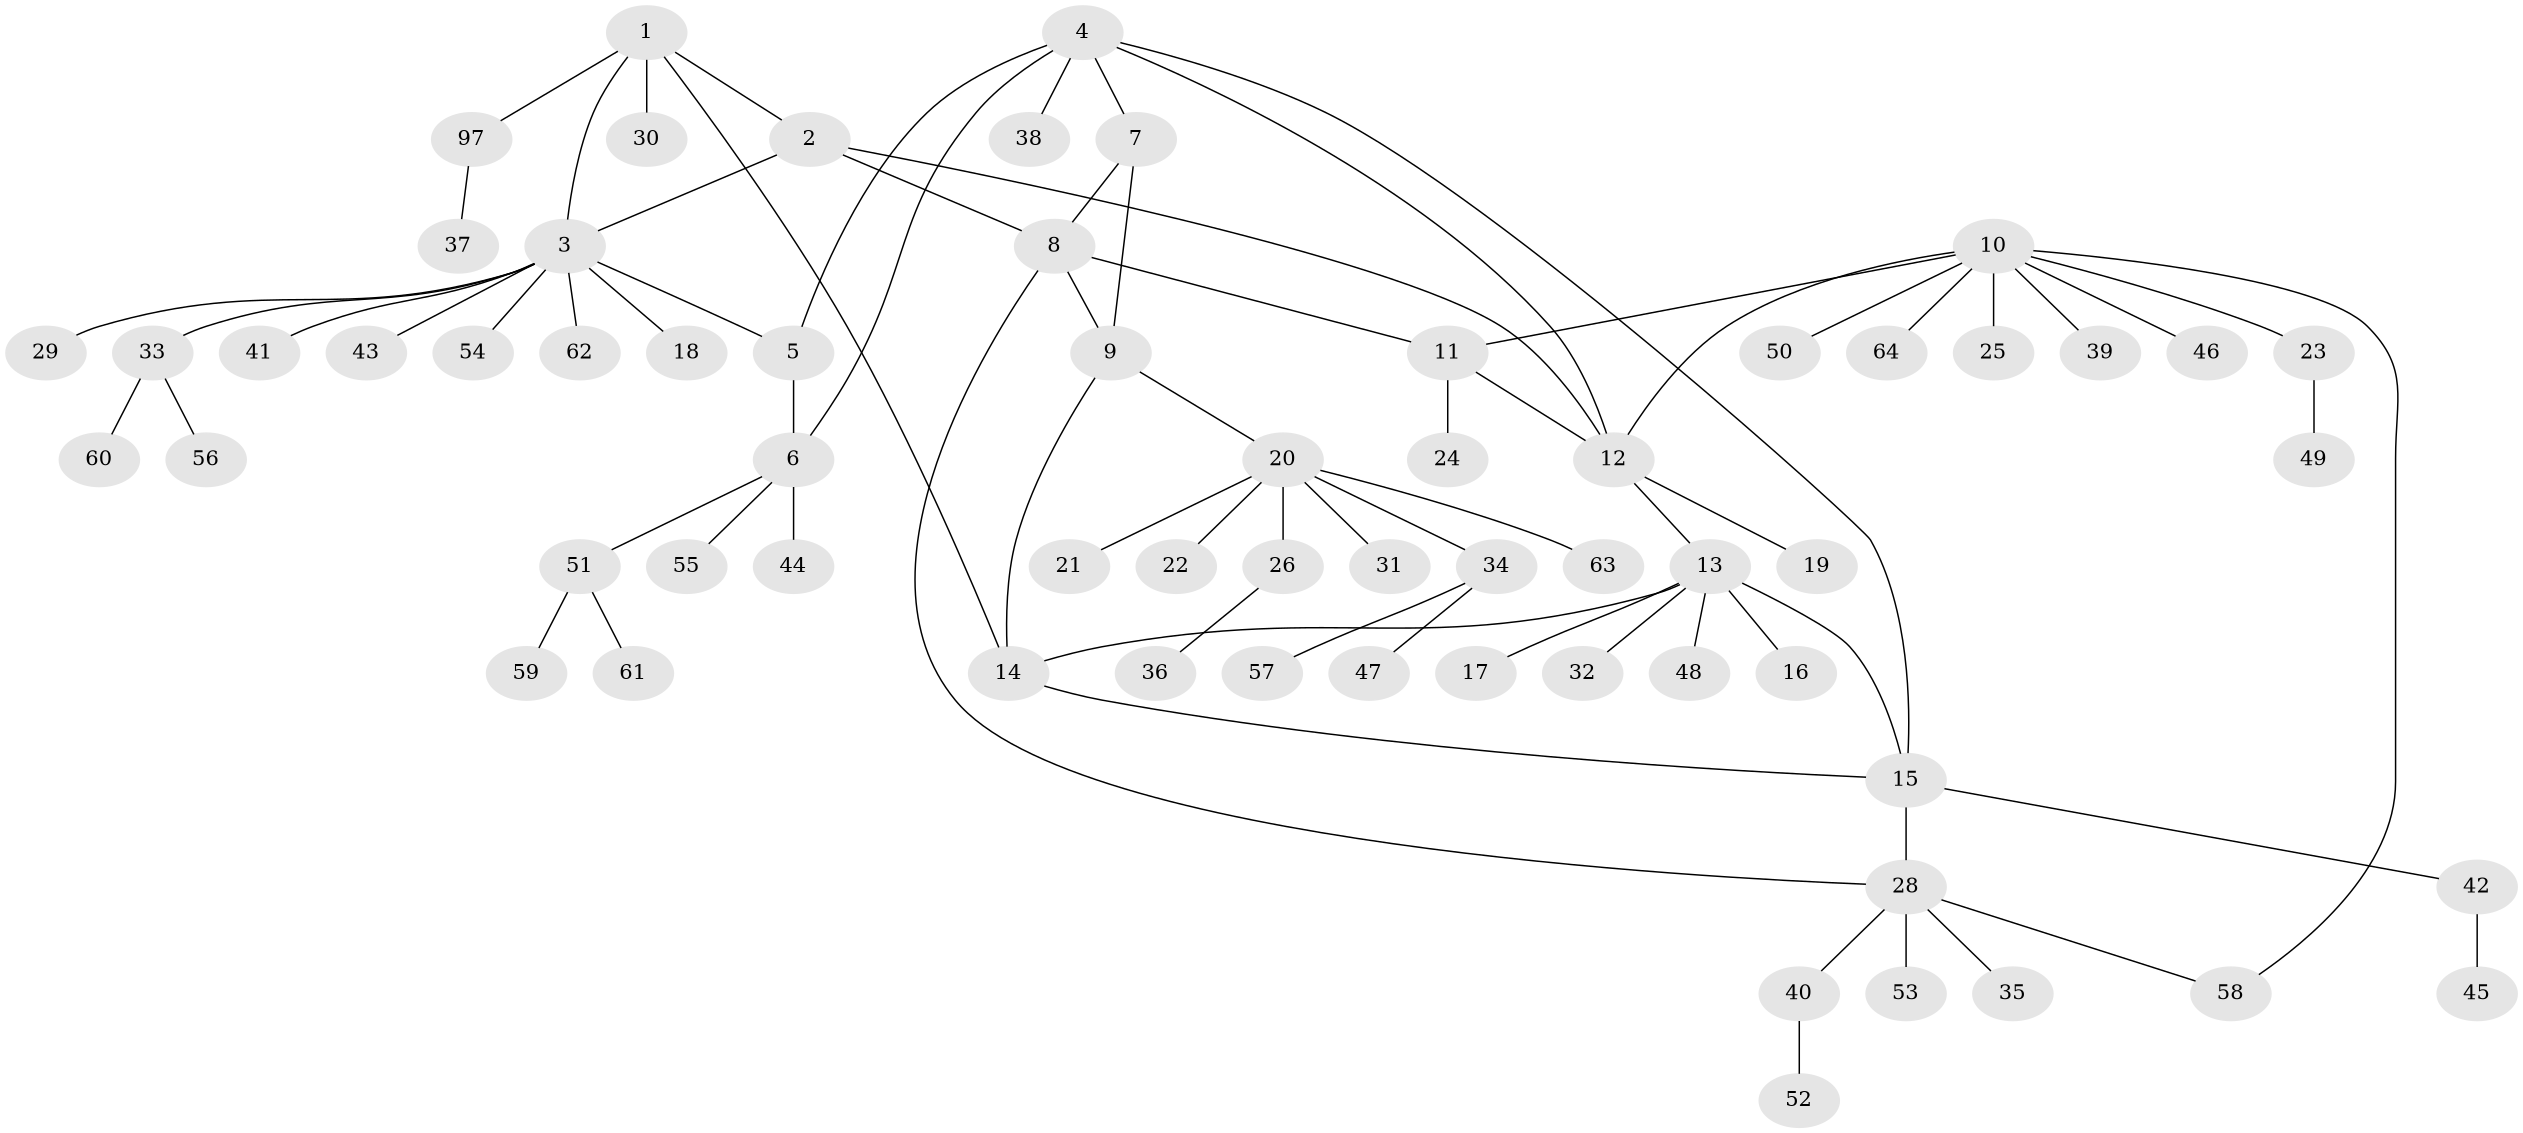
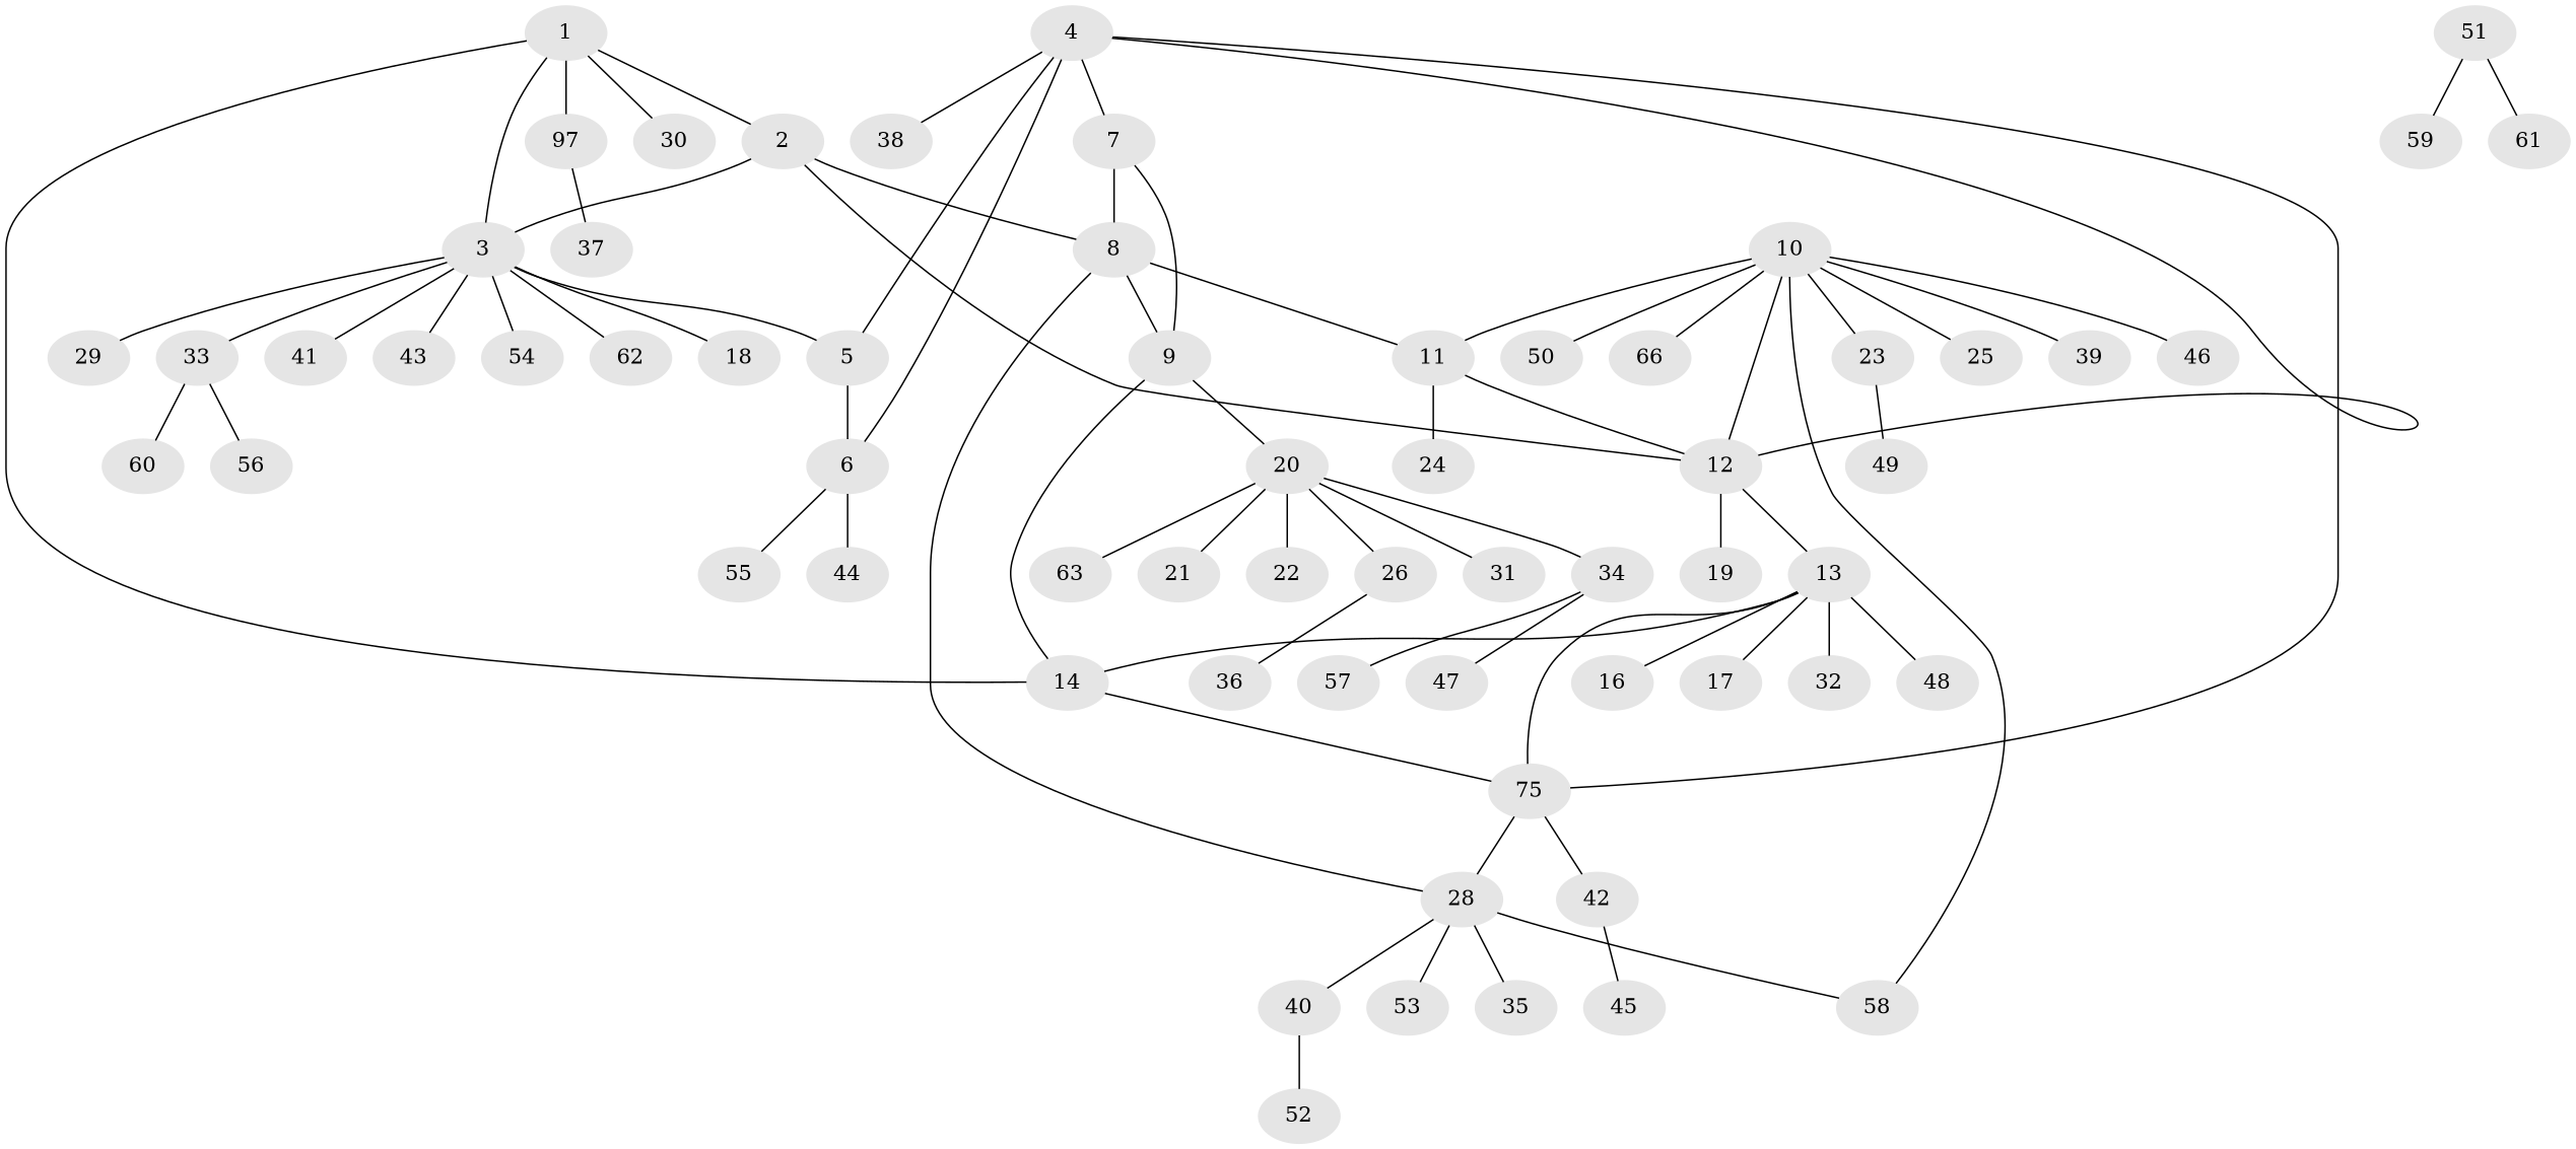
  graph {
    node [color=gray90 style=filled]
    1
    2
    3
    14
    n5 [label=97]
    30
    8
    12
    5
    18
    29
    33
    41
    43
    54
    62
-   15
+   15 [label=75]
    37
    9
    11
    28
    13
    19
    6
    56
    60
    4
    7
    38
    44
    51
    55
    42
    59
    61
    20
    24
    58
    35
    40
    53
    21
    22
    26
    31
    34
    63
    10
    23
    25
    39
    46
    50
-   64
+   64 [label=66]
    49
    16
    17
    32
    48
    45
    36
    47
    57
    52
    1 -- 2
    1 -- 3
    1 -- 14
    1 -- n5
    1 -- 30
    2 -- 3
    2 -- 8
    2 -- 12
    3 -- 5
    3 -- 18
    3 -- 29
    3 -- 33
    3 -- 41
    3 -- 43
    3 -- 54
    3 -- 62
    14 -- 15
    n5 -- 37
    8 -- 9
    8 -- 11
    8 -- 28
    12 -- 13
    12 -- 19
    5 -- 6
    33 -- 56
    33 -- 60
    15 -- 28
    15 -- 42
    9 -- 14
    9 -- 20
    11 -- 12
    11 -- 24
    28 -- 58
    28 -- 35
    28 -- 40
    28 -- 53
    13 -- 14
    13 -- 15
    13 -- 16
    13 -- 17
    13 -- 32
    13 -- 48
    6 -- 44
-   6 -- 51
    6 -- 55
    4 -- 12
    4 -- 5
    4 -- 15
    4 -- 6
    4 -- 7
    4 -- 38
    7 -- 8
    7 -- 9
    51 -- 59
    51 -- 61
    42 -- 45
    20 -- 21
    20 -- 22
    20 -- 26
    20 -- 31
    20 -- 34
    20 -- 63
    40 -- 52
    26 -- 36
    34 -- 47
    34 -- 57
    10 -- 12
    10 -- 11
    10 -- 58
    10 -- 23
    10 -- 25
    10 -- 39
    10 -- 46
    10 -- 50
    10 -- 64
    23 -- 49
  }
